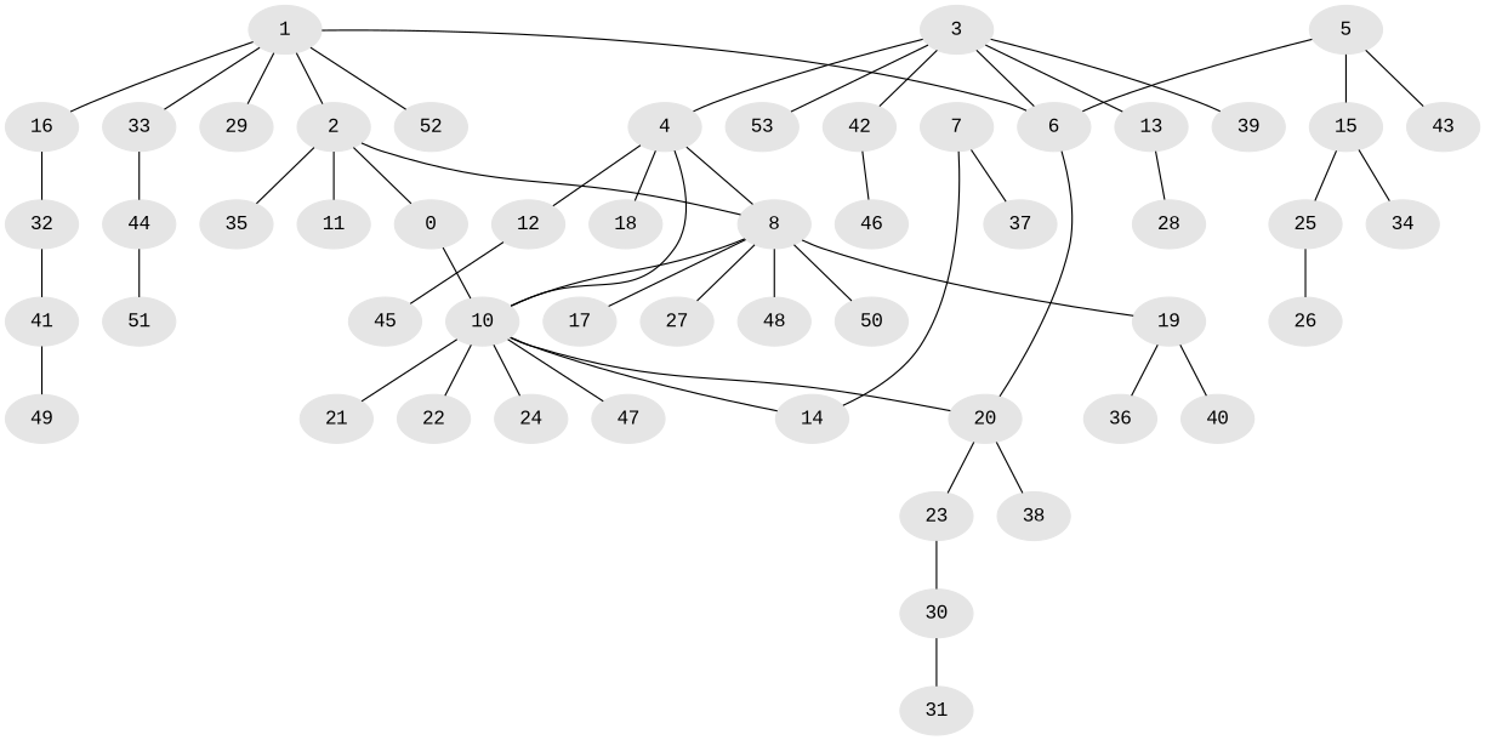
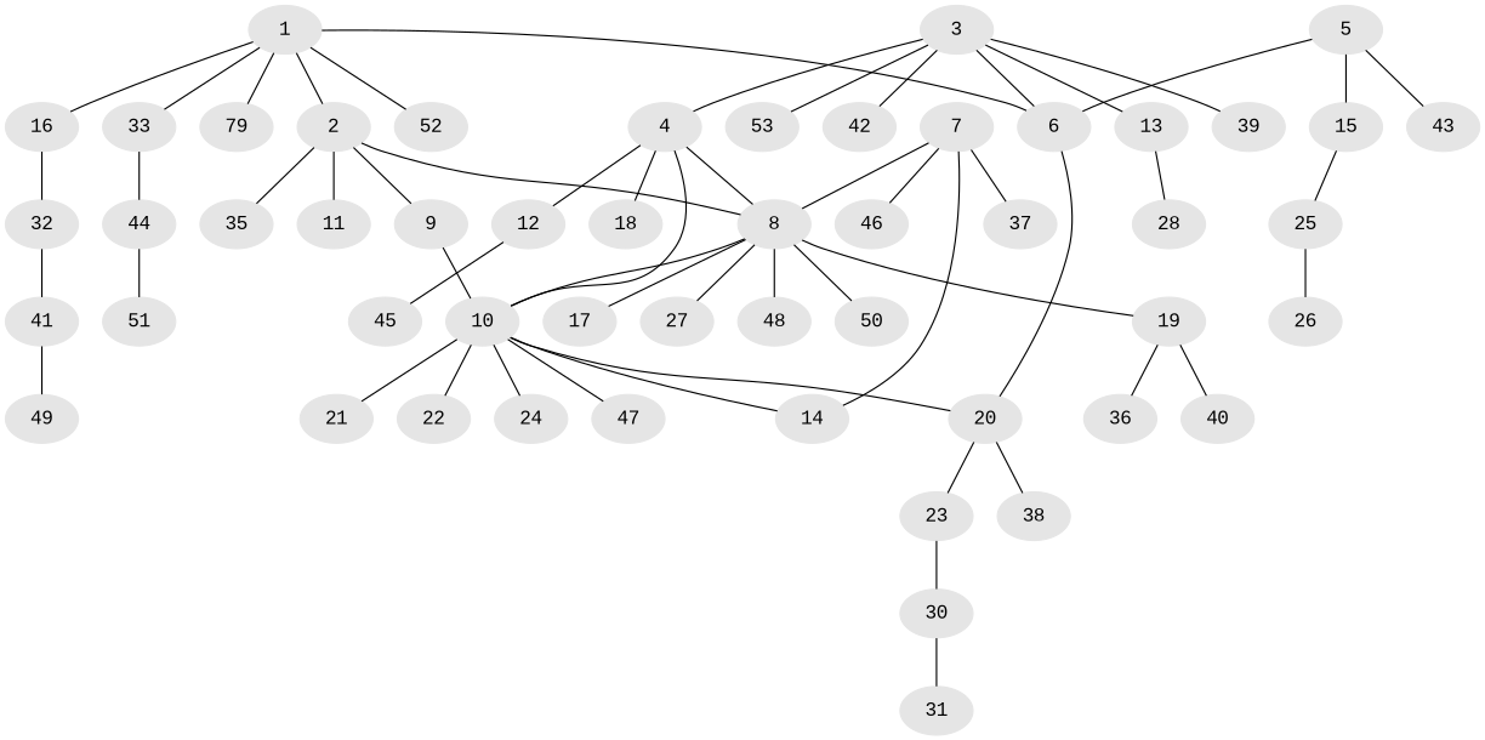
  graph {
    fontname="Liberation Mono"
    node [color=gray90 fontname="Liberation Mono" style=filled]
    edge [fontname="Liberation Mono"]
    1
    2
    6
    16
-   29
+   29 [label=79]
    33
    52
    8
-   9 [label=0]
+   9
    11
    35
    3
    4
    13
    39
    42
    53
    20
    32
    44
    10
    17
    19
    27
    48
    50
    12
    18
    28
    14
    21
    22
    24
    47
    45
    5
    15
    43
    25
-   34
    7
    37
    46
    36
    40
    23
    38
    26
    41
    30
    31
    49
    51
    1 -- 2
    1 -- 6
    1 -- 16
    1 -- 29
    1 -- 33
    1 -- 52
    2 -- 8
    2 -- 9
    2 -- 11
    2 -- 35
    6 -- 20
    16 -- 32
    33 -- 44
    8 -- 10
    8 -- 17
    8 -- 19
    8 -- 27
    8 -- 48
    8 -- 50
    9 -- 10
    3 -- 6
    3 -- 4
    3 -- 13
    3 -- 39
    3 -- 42
    3 -- 53
    4 -- 8
    4 -- 10
    4 -- 12
    4 -- 18
    13 -- 28
    20 -- 23
    20 -- 38
    32 -- 41
    44 -- 51
    10 -- 20
    10 -- 14
    10 -- 21
    10 -- 22
    10 -- 24
    10 -- 47
    19 -- 36
    19 -- 40
    12 -- 45
    5 -- 6
    5 -- 15
    5 -- 43
    15 -- 25
-   15 -- 34
    25 -- 26
+   7 -- 8
    7 -- 14
    7 -- 37
-   42 -- 46
+   7 -- 46
    23 -- 30
    41 -- 49
    30 -- 31
  }
